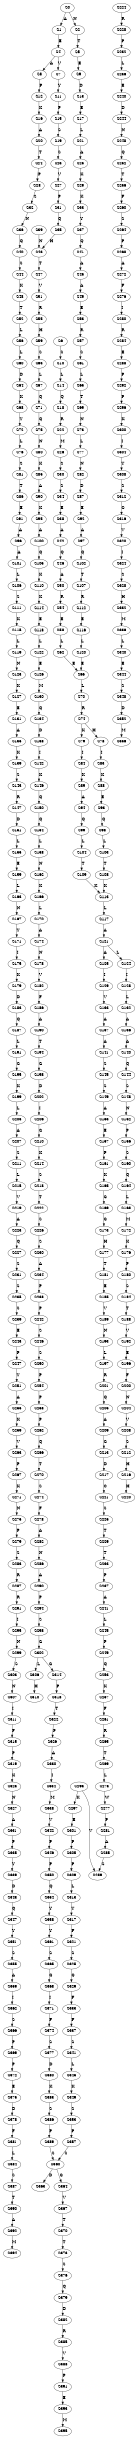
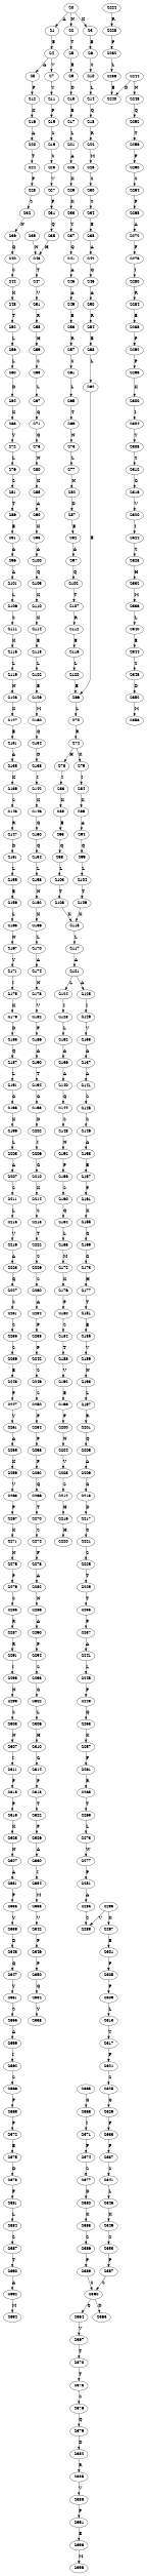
  strict digraph {
    S0
    S1
    S2
+   S3
    S4
    S5
    S6
    S7
    S8
    S9
    S10
    S11
    S12
    S13
    S14
    S15
    S16
    S17
    S18
    S19
    S20
    S21
    S22
    S23
    S24
    S25
    S26
    S27
    S28
    S29
    S30
    S31
    S32
    S33
    S34
    S35
    S36
    S37
    S38
    S43
    S40
    S41
    S42
    S39
    S44
    S45
    S46
    S47
    S48
    S49
    S50
    S51
    S52
    S53
    S54
    S55
    S56
    S57
    S58
    S59
    S60
    S61
    S62
    S63
    S64
    S65
    S66
    S67
    S68
    S69
    S70
    S71
    S72
    S73
    S74
    S75
    S76
    S77
    S78
    S79
    S80
    S81
    S82
    S83
    S84
    S85
    S86
    S87
    S88
    S89
    S90
    S91
    S92
    S93
    S94
    S95
    S96
    S97
    S98
    S99
    S100
    S101
    S102
    S103
    S104
    S105
    S106
    S107
    S108
    S109
    S110
    S111
    S112
    S113
    S114
    S115
    S116
    S117
    S118
    S119
    S120
    S121
    S122
    S123
    S124
    S125
    S126
    S127
    S128
    S129
    S130
    S131
    S132
    S133
    S134
    S135
    S136
    S137
    S138
    S139
    S140
    S141
    S142
    S143
    S144
    S145
    S146
    S147
    S148
    S149
    S150
    S151
    S152
    S153
    S154
    S155
    S156
    S157
    S158
    S159
    S160
    S161
    S162
    S163
    S164
    S165
    S166
    S167
    S168
    S169
    S170
    S171
    S172
    S173
    S174
    S175
    S176
    S177
    S178
    S179
    S180
    S181
    S182
    S183
    S184
    S185
    S186
    S187
    S188
    S189
    S190
    S191
    S192
    S193
    S194
    S195
    S196
    S197
    S198
    S199
    S200
    S201
    S202
    S203
    S204
    S205
    S206
    S207
    S208
    S209
    S210
    S211
    S212
    S213
    S214
    S215
    S216
    S217
    S218
    S219
    S220
    S221
    S222
    S223
    S225
    S226
    S227
    S224
    S228
    S229
    S230
    S231
    S232
    S233
    S234
    S235
    S236
    S237
    S238
    S239
    S240
    S241
    S242
    S243
    S244
    S245
    S246
    S247
    S248
    S249
    S250
    S251
    S252
    S253
    S254
    S255
    S256
    S257
    S258
    S259
    S260
    S261
    S262
    S263
    S264
    S265
    S266
    S267
    S268
    S269
    S270
    S271
    S272
    S273
    S274
    S275
    S276
    S277
    S278
    S279
    S280
    S281
    S282
    S283
    S284
    S285
    S286
    S287
    S288
    S289
    S290
    S291
    S292
    S294
    S295
    S296
    S293
    S297
    S298
    S299
    S300
    S301
    S302
    S303
    S304
    S305
    S306
    S307
    S308
    S309
    S310
    S311
    S312
    S313
    S314
    S315
    S316
    S317
    S318
    S319
    S320
    S321
    S322
    S323
    S324
    S325
    S326
    S327
    S328
    S329
    S330
    S331
    S332
    S333
    S334
    S335
    S336
    S337
    S338
    S339
    S340
    S341
    S342
    S343
    S344
    S345
    S346
    S347
    S348
    S349
    S350
    S351
    S352
    S353
    S354
    S355
    S356
    S357
    S358
    S359
    S360
-   S361
    S362
    S363
    S364
    S365
    S366
    S367
    S368
    S369
    S370
    S371
    S372
    S373
    S374
    S375
    S376
    S377
    S378
    S379
    S380
    S381
    S382
    S383
    S384
    S385
    S386
    S387
    S388
    S389
    S390
    S391
    S392
    S393
    S394
    S395
    S0 -> S1 [label=A]
    S0 -> S2 [label=N]
+   S0 -> S3 [label=K]
    S1 -> S4 [label=E]
    S2 -> S5 [label=T]
+   S3 -> S6 [label=E]
    S4 -> S7 [label=V]
    S4 -> S8 [label=A]
    S5 -> S9 [label=E]
    S6 -> S10 [label=S]
    S7 -> S11 [label=Y]
    S8 -> S12 [label=P]
    S9 -> S13 [label=D]
    S10 -> S14 [label=L]
    S11 -> S15 [label=P]
    S12 -> S16 [label=K]
    S13 -> S17 [label=E]
    S14 -> S18 [label=Q]
    S15 -> S19 [label=S]
    S16 -> S20 [label=A]
    S17 -> S21 [label=L]
    S18 -> S22 [label=R]
    S19 -> S23 [label=S]
    S20 -> S24 [label=T]
    S21 -> S25 [label=A]
    S22 -> S26 [label=M]
    S23 -> S27 [label=V]
    S24 -> S28 [label=P]
    S25 -> S29 [label=K]
    S26 -> S30 [label=S]
    S27 -> S31 [label=P]
    S28 -> S32 [label=S]
    S29 -> S33 [label=K]
    S30 -> S34 [label=S]
    S31 -> S35 [label=Q]
    S32 -> S36 [label=N]
    S33 -> S37 [label=Y]
    S34 -> S38 [label=E]
    S35 -> S43 [label=H]
    S36 -> S40 [label=Q]
    S37 -> S41 [label=Q]
    S38 -> S42 [label=A]
    S43 -> S47 [label=T]
    S40 -> S44 [label=S]
    S41 -> S45 [label=A]
    S42 -> S46 [label=Q]
    S39 -> S43 [label=N]
    S44 -> S48 [label=K]
    S45 -> S49 [label=A]
    S46 -> S50 [label=A]
    S47 -> S51 [label=V]
    S48 -> S52 [label=T]
    S49 -> S53 [label=E]
    S50 -> S54 [label=R]
    S51 -> S55 [label=R]
    S52 -> S56 [label=L]
    S53 -> S57 [label=R]
    S54 -> S58 [label=E]
    S55 -> S59 [label=H]
    S56 -> S60 [label=L]
    S57 -> S61 [label=S]
    S58 -> S62 [label=L]
    S59 -> S63 [label=S]
    S60 -> S64 [label=D]
    S61 -> S65 [label=L]
    S62 -> S66 [label=E]
    S63 -> S67 [label=L]
    S64 -> S68 [label=K]
    S65 -> S69 [label=T]
    S66 -> S70 [label=L]
    S67 -> S71 [label=Q]
    S68 -> S72 [label=Y]
    S69 -> S73 [label=N]
    S70 -> S74 [label=R]
    S71 -> S75 [label=Q]
    S72 -> S76 [label=L]
    S73 -> S77 [label=L]
    S74 -> S78 [label=H]
    S74 -> S79 [label=K]
    S75 -> S80 [label=N]
    S76 -> S81 [label=S]
    S77 -> S82 [label=N]
    S78 -> S83 [label=I]
    S79 -> S84 [label=I]
    S80 -> S85 [label=K]
    S81 -> S86 [label=T]
    S82 -> S87 [label=D]
    S83 -> S88 [label=K]
    S84 -> S89 [label=K]
    S85 -> S90 [label=A]
    S86 -> S91 [label=E]
    S87 -> S92 [label=E]
    S88 -> S93 [label=E]
    S89 -> S94 [label=A]
    S90 -> S95 [label=K]
    S91 -> S96 [label=A]
    S92 -> S97 [label=A]
    S93 -> S98 [label=Q]
    S94 -> S99 [label=Q]
    S95 -> S100 [label=A]
    S96 -> S101 [label=A]
    S97 -> S102 [label=Q]
    S98 -> S103 [label=L]
    S99 -> S104 [label=L]
    S100 -> S105 [label=Q]
    S101 -> S106 [label=L]
    S102 -> S107 [label=T]
    S103 -> S108 [label=T]
    S104 -> S109 [label=T]
    S105 -> S110 [label=K]
    S106 -> S111 [label=S]
    S107 -> S112 [label=R]
    S108 -> S113 [label=K]
    S109 -> S113 [label=K]
    S110 -> S114 [label=K]
    S111 -> S115 [label=K]
    S112 -> S116 [label=E]
    S113 -> S117 [label=L]
    S114 -> S118 [label=E]
    S115 -> S119 [label=L]
    S116 -> S120 [label=L]
    S117 -> S121 [label=A]
    S118 -> S122 [label=L]
    S119 -> S123 [label=N]
    S120 -> S66 [label=E]
    S121 -> S124 [label=L]
    S121 -> S125 [label=A]
    S122 -> S126 [label=E]
    S123 -> S127 [label=K]
    S124 -> S128 [label=I]
    S125 -> S129 [label=I]
    S126 -> S130 [label=M]
    S127 -> S131 [label=E]
    S128 -> S132 [label=L]
    S129 -> S133 [label=V]
    S130 -> S134 [label=Q]
    S131 -> S135 [label=A]
    S132 -> S136 [label=A]
    S133 -> S137 [label=A]
    S134 -> S138 [label=D]
    S135 -> S139 [label=K]
    S136 -> S140 [label=A]
    S137 -> S141 [label=A]
    S138 -> S142 [label=I]
    S139 -> S143 [label=S]
    S140 -> S144 [label=Q]
    S141 -> S145 [label=S]
    S142 -> S146 [label=K]
    S143 -> S147 [label=R]
    S144 -> S148 [label=S]
    S145 -> S149 [label=S]
    S146 -> S150 [label=Q]
    S147 -> S151 [label=D]
    S148 -> S152 [label=N]
    S149 -> S153 [label=A]
    S150 -> S154 [label=Q]
    S151 -> S155 [label=L]
    S152 -> S156 [label=P]
    S153 -> S157 [label=E]
    S154 -> S158 [label=L]
    S155 -> S159 [label=E]
    S156 -> S160 [label=S]
    S157 -> S161 [label=P]
    S158 -> S162 [label=N]
    S159 -> S163 [label=L]
    S160 -> S164 [label=Q]
    S161 -> S165 [label=K]
    S162 -> S166 [label=K]
    S163 -> S167 [label=N]
    S164 -> S168 [label=L]
    S165 -> S169 [label=G]
    S166 -> S170 [label=L]
    S167 -> S171 [label=Y]
    S168 -> S172 [label=M]
    S169 -> S173 [label=G]
    S170 -> S174 [label=A]
    S171 -> S175 [label=I]
    S172 -> S176 [label=K]
    S173 -> S177 [label=H]
    S174 -> S178 [label=N]
    S175 -> S179 [label=K]
    S176 -> S180 [label=P]
    S177 -> S181 [label=T]
    S178 -> S182 [label=V]
    S179 -> S183 [label=D]
    S180 -> S184 [label=S]
    S181 -> S185 [label=E]
    S182 -> S186 [label=F]
    S183 -> S187 [label=Q]
    S184 -> S188 [label=T]
    S185 -> S189 [label=V]
    S186 -> S190 [label=A]
    S187 -> S191 [label=L]
    S188 -> S192 [label=V]
    S189 -> S193 [label=N]
    S190 -> S194 [label=T]
    S191 -> S195 [label=G]
    S192 -> S196 [label=E]
    S193 -> S197 [label=L]
    S194 -> S198 [label=G]
    S195 -> S199 [label=K]
    S196 -> S200 [label=F]
    S197 -> S201 [label=R]
    S198 -> S202 [label=D]
    S199 -> S203 [label=L]
    S200 -> S204 [label=N]
    S201 -> S205 [label=Q]
    S202 -> S206 [label=I]
    S203 -> S207 [label=A]
    S204 -> S208 [label=V]
    S205 -> S209 [label=A]
    S206 -> S210 [label=G]
    S207 -> S211 [label=S]
    S208 -> S212 [label=S]
    S209 -> S213 [label=G]
    S210 -> S214 [label=K]
    S211 -> S215 [label=L]
    S212 -> S216 [label=H]
    S213 -> S217 [label=D]
    S214 -> S218 [label=S]
    S215 -> S219 [label=V]
    S216 -> S220 [label=H]
    S217 -> S221 [label=C]
    S218 -> S222 [label=T]
    S219 -> S223 [label=A]
    S221 -> S225 [label=S]
    S222 -> S226 [label=S]
    S223 -> S227 [label=Q]
    S225 -> S229 [label=T]
    S226 -> S230 [label=S]
    S227 -> S231 [label=S]
    S224 -> S228 [label=R]
    S228 -> S232 [label=P]
    S229 -> S233 [label=T]
    S230 -> S234 [label=A]
    S231 -> S235 [label=S]
    S232 -> S236 [label=L]
    S233 -> S237 [label=P]
    S234 -> S238 [label=P]
    S235 -> S239 [label=S]
    S236 -> S240 [label=E]
    S237 -> S241 [label=A]
    S238 -> S242 [label=P]
    S239 -> S243 [label=E]
-   S240 -> S244 [label=D]
+   S244 -> S240 [label=D]
    S241 -> S245 [label=L]
    S242 -> S246 [label=S]
    S243 -> S247 [label=P]
    S244 -> S248 [label=N]
    S245 -> S249 [label=P]
    S246 -> S250 [label=S]
    S247 -> S251 [label=Y]
    S248 -> S252 [label=Q]
    S249 -> S253 [label=Q]
    S250 -> S254 [label=P]
    S251 -> S255 [label=A]
    S252 -> S256 [label=T]
    S253 -> S257 [label=K]
    S254 -> S258 [label=P]
    S255 -> S259 [label=K]
    S256 -> S260 [label=F]
    S257 -> S261 [label=F]
    S258 -> S262 [label=P]
    S259 -> S263 [label=V]
    S260 -> S264 [label=S]
    S261 -> S265 [label=R]
    S262 -> S266 [label=Q]
    S263 -> S267 [label=P]
    S264 -> S268 [label=P]
    S265 -> S269 [label=T]
    S266 -> S270 [label=T]
    S267 -> S271 [label=K]
    S268 -> S272 [label=A]
    S269 -> S273 [label=L]
    S270 -> S274 [label=S]
    S271 -> S275 [label=N]
    S272 -> S276 [label=F]
    S273 -> S277 [label=W]
    S274 -> S278 [label=F]
    S275 -> S279 [label=P]
    S276 -> S280 [label=I]
    S277 -> S281 [label=P]
    S278 -> S282 [label=A]
    S279 -> S283 [label=S]
    S280 -> S284 [label=R]
    S281 -> S285 [label=A]
    S282 -> S286 [label=N]
    S283 -> S287 [label=R]
    S284 -> S288 [label=E]
    S285 -> S289 [label=S]
    S286 -> S290 [label=A]
    S287 -> S291 [label=R]
    S288 -> S292 [label=P]
    S290 -> S294 [label=P]
    S291 -> S295 [label=I]
    S292 -> S296 [label=P]
    S294 -> S298 [label=S]
    S295 -> S299 [label=N]
    S296 -> S300 [label=K]
    S293 -> S289 [label=V]
    S293 -> S297 [label=K]
    S297 -> S301 [label=E]
    S298 -> S302 [label=G]
    S299 -> S303 [label=S]
    S300 -> S304 [label=I]
    S301 -> S305 [label=P]
    S302 -> S306 [label=L]
    S303 -> S307 [label=N]
    S304 -> S308 [label=Y]
    S305 -> S309 [label=P]
    S306 -> S310 [label=H]
    S307 -> S311 [label=I]
    S308 -> S312 [label=S]
    S309 -> S313 [label=L]
-   S302 -> S314 [label=G]
+   S310 -> S314 [label=G]
    S311 -> S315 [label=F]
    S312 -> S316 [label=G]
    S313 -> S317 [label=Y]
    S314 -> S318 [label=P]
    S315 -> S319 [label=P]
    S316 -> S320 [label=V]
    S317 -> S321 [label=F]
    S318 -> S322 [label=T]
    S319 -> S323 [label=K]
    S320 -> S324 [label=I]
    S321 -> S325 [label=S]
    S322 -> S326 [label=P]
    S323 -> S327 [label=N]
    S324 -> S328 [label=S]
    S325 -> S329 [label=G]
    S326 -> S330 [label=A]
    S327 -> S331 [label=A]
    S328 -> S332 [label=H]
    S329 -> S333 [label=F]
    S330 -> S334 [label=I]
    S331 -> S335 [label=P]
    S332 -> S336 [label=M]
    S333 -> S337 [label=F]
    S334 -> S338 [label=M]
    S335 -> S339 [label=Y]
    S336 -> S340 [label=L]
    S337 -> S341 [label=S]
    S338 -> S342 [label=V]
    S339 -> S343 [label=D]
    S340 -> S344 [label=E]
    S341 -> S345 [label=L]
    S342 -> S346 [label=P]
    S343 -> S347 [label=Q]
    S344 -> S348 [label=S]
    S345 -> S349 [label=K]
    S346 -> S350 [label=P]
    S347 -> S351 [label=Y]
    S348 -> S352 [label=D]
    S349 -> S353 [label=S]
    S350 -> S354 [label=Q]
    S351 -> S355 [label=S]
    S352 -> S356 [label=M]
    S353 -> S357 [label=P]
    S354 -> S358 [label=Y]
    S355 -> S359 [label=A]
    S357 -> S360 [label=S]
-   S358 -> S361 [label=Y]
    S359 -> S362 [label=I]
    S360 -> S363 [label=D]
    S360 -> S364 [label=G]
-   S361 -> S365 [label=S]
    S362 -> S366 [label=S]
    S364 -> S367 [label=V]
    S365 -> S368 [label=G]
    S366 -> S369 [label=P]
    S367 -> S370 [label=T]
    S368 -> S371 [label=I]
    S369 -> S372 [label=P]
    S370 -> S373 [label=T]
    S371 -> S374 [label=F]
    S372 -> S375 [label=E]
    S373 -> S376 [label=S]
    S374 -> S377 [label=S]
    S375 -> S378 [label=D]
    S376 -> S379 [label=Q]
    S377 -> S380 [label=D]
    S378 -> S381 [label=F]
    S379 -> S382 [label=D]
    S380 -> S383 [label=K]
    S381 -> S384 [label=L]
    S382 -> S385 [label=R]
    S383 -> S386 [label=S]
    S384 -> S387 [label=S]
    S385 -> S388 [label=V]
    S386 -> S389 [label=P]
    S387 -> S390 [label=T]
    S388 -> S391 [label=P]
    S389 -> S360 [label=S]
    S390 -> S392 [label=A]
    S391 -> S393 [label=E]
    S392 -> S394 [label=M]
    S393 -> S395 [label=M]
  }
